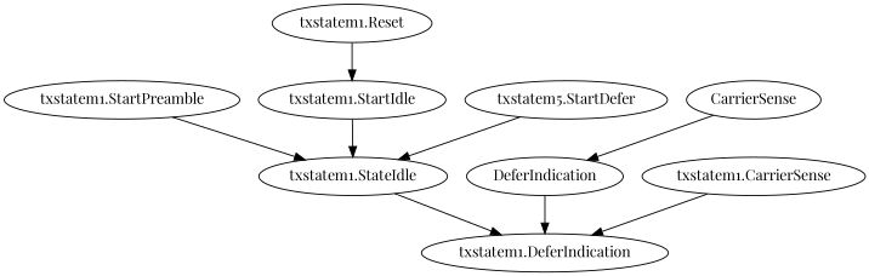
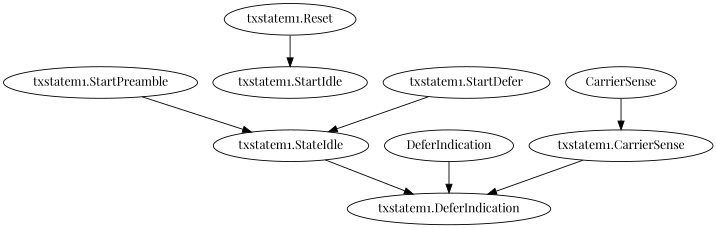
  strict digraph {
    fontname="Playfair Display"
    node [complexity=3 fontname="Playfair Display" rank=0.0]
    edge [fontname="Playfair Display"]
    "txstatem1.StartPreamble" [complexity=5 importance=0.0394508936018 rank=0.00789017872035]
    "txstatem1.StateIdle" [importance=0.0169719545188 rank=0.00565731817295]
    "txstatem1.DeferIndication" [complexity=0 importance=0.00888687598475]
    DeferIndication [complexity=0 importance=0.0048503127152]
    "txstatem1.Reset" [complexity=4 importance=0.0537840544011 rank=0.0134460136003]
    "txstatem1.StartIdle" [complexity=4 importance=0.0275265628777 rank=0.00688164071944]
-   "txstatem1.StartDefer" [complexity=5 importance=0.0585003077791 rank=0.0117000615558 label="txstatem5.StartDefer"]
+   "txstatem1.StartDefer" [complexity=5 importance=0.0585003077791 rank=0.0117000615558]
    "txstatem1.CarrierSense" [importance=0.0131347213628 rank=0.00437824045427]
    CarrierSense [importance=0.0159666055091 rank=0.00532220183638]
    "txstatem1.StartPreamble" -> "txstatem1.StateIdle"
    "txstatem1.StateIdle" -> "txstatem1.DeferIndication"
    DeferIndication -> "txstatem1.DeferIndication"
    "txstatem1.Reset" -> "txstatem1.StartIdle"
-   "txstatem1.StartIdle" -> "txstatem1.StateIdle"
    "txstatem1.StartDefer" -> "txstatem1.StateIdle"
    "txstatem1.CarrierSense" -> "txstatem1.DeferIndication"
-   CarrierSense -> DeferIndication
+   CarrierSense -> "txstatem1.CarrierSense"
  }
